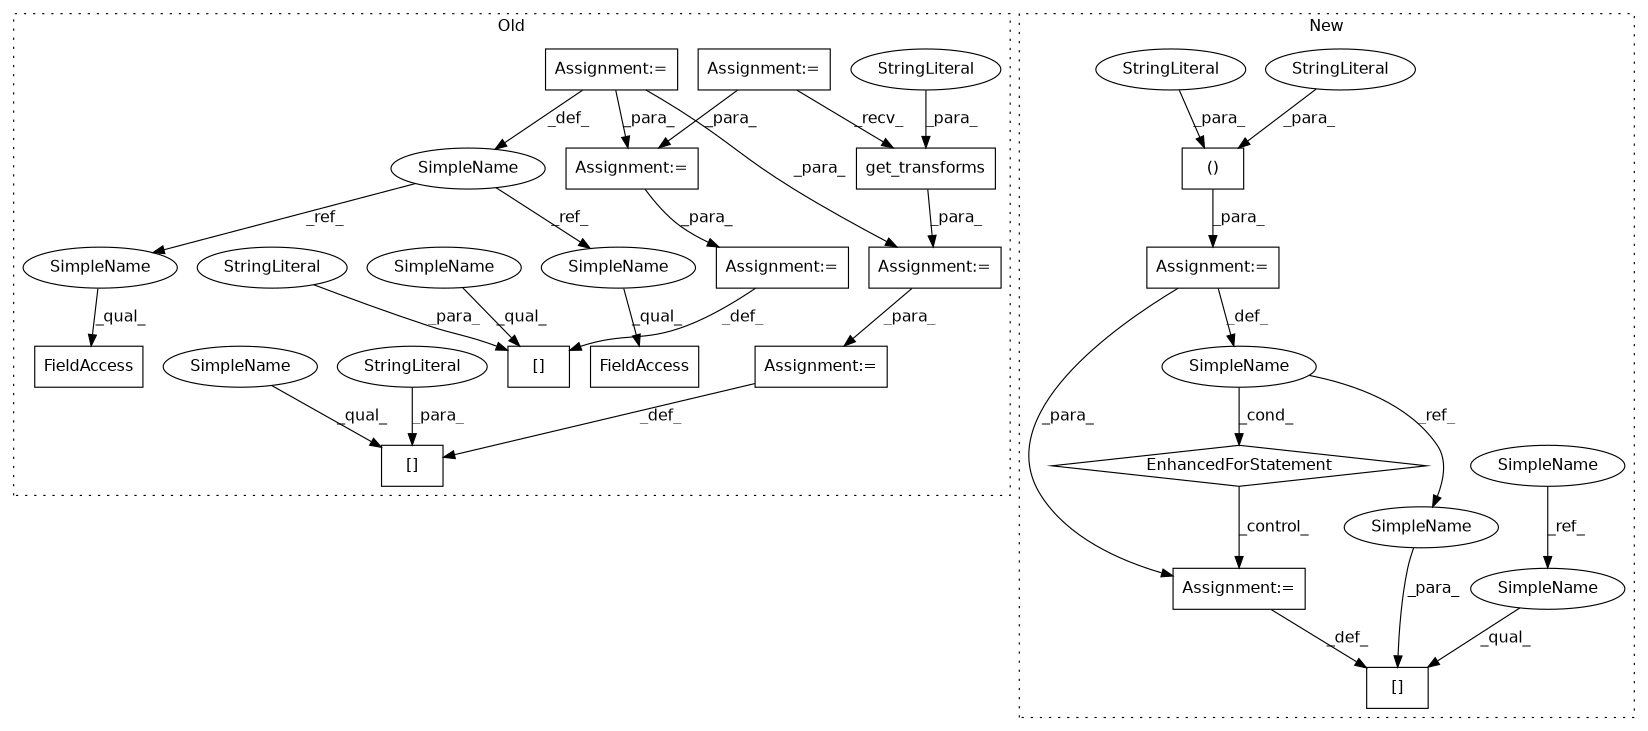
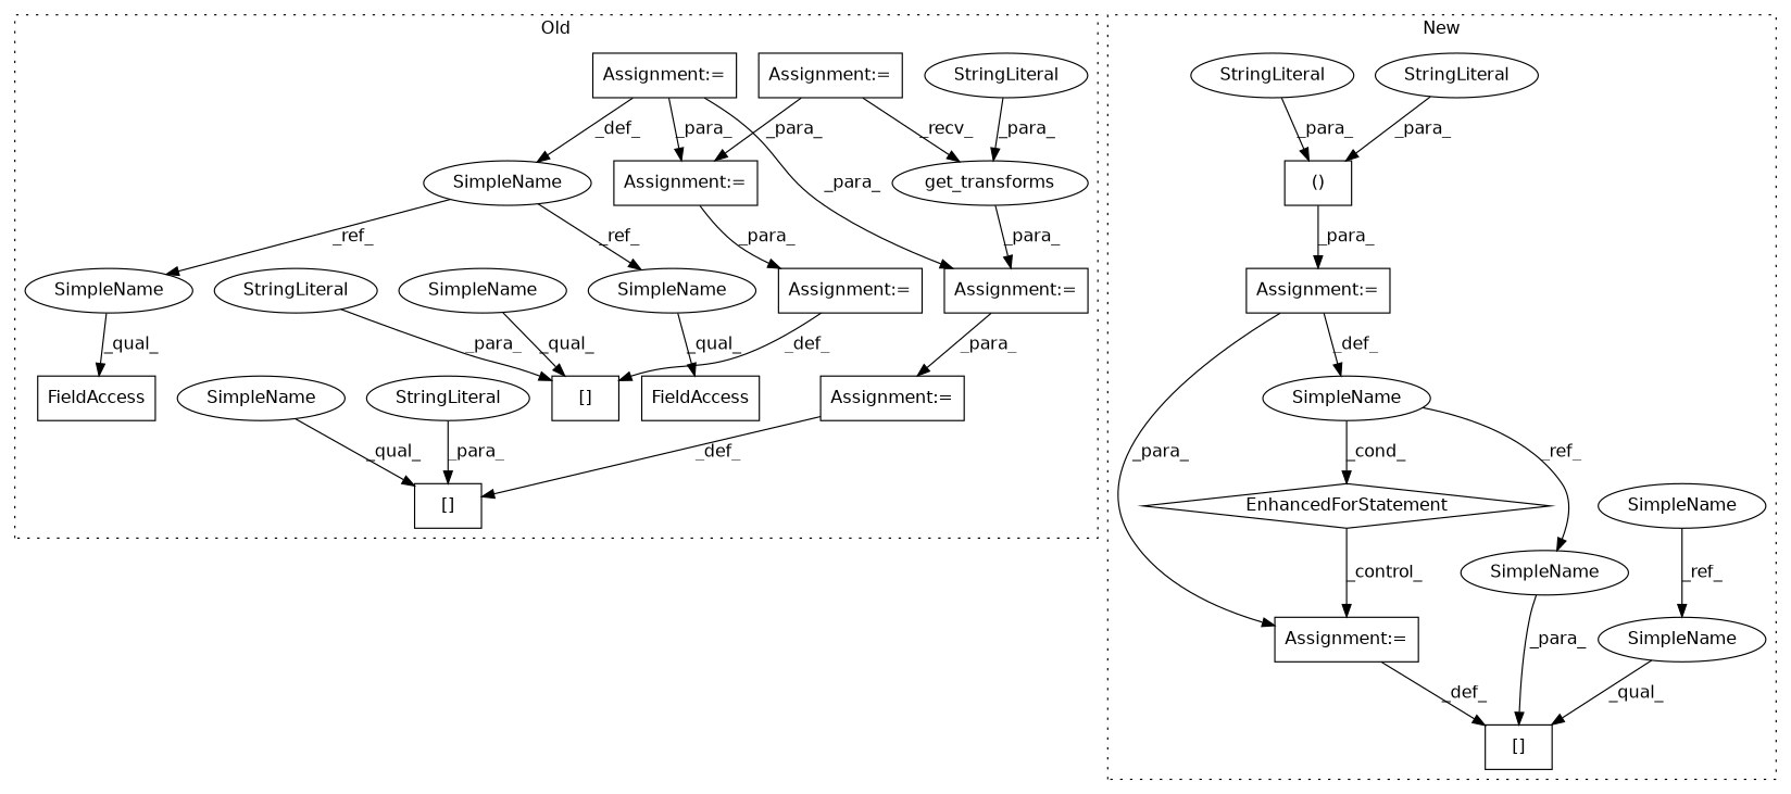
  digraph {
    fontname="DejaVu Sans"
    node [a=42 l=1 s=602 shape=box fontname="DejaVu Sans"]
    edge [fontname="DejaVu Sans"]
-   n1 [a=32 l="15,1" label=get_transforms s="816,844"]
+   n1 [a=32 l="15,1" label=get_transforms s="816,844" shape=ellipse]
    n2 [a=2 l="9,1" label="[]" s="884,900"]
    n3 [a=2 l="9,1" label="[]" s="852,868"]
    n4 [a=7 label="Assignment:=" s=869]
    n5 [a=7 l=10 label="Assignment:=" s=481]
    n6 [a=7 l=11 label="Assignment:="]
    n7 [a=22 l=20 label=FieldAccess s=758]
    n8 [l=11 label=SimpleName shape=ellipse]
    n9 [a=22 l=20 label=FieldAccess s=656]
    n10 [a=45 l=7 label=StringLiteral s=831 shape=ellipse]
    n11 [a=45 l=7 label=StringLiteral s=893 shape=ellipse]
    n12 [a=7 label="Assignment:=" s=655]
    n13 [a=7 label="Assignment:=" s=901]
    n14 [a=45 l=7 label=StringLiteral s=861 shape=ellipse]
    n15 [a=7 label="Assignment:=" s=757]
    n16 [l=11 label=SimpleName s=758 shape=ellipse]
    n17 [l=11 label=SimpleName s=656 shape=ellipse]
    n18 [l=8 label=SimpleName s=884 shape=ellipse]
    n19 [l=8 label=SimpleName s=852 shape=ellipse]
    n20 [a=2 l="9,1" label="[]" s="770,783"]
    n21 [a=106 l=27 label="()" s=732]
    n22 [l=4 label=SimpleName s=720 shape=ellipse]
    n23 [a=70 l="53,3" label=EnhancedForStatement s="660,759" shape=diamond]
    n24 [l=8 label=SimpleName s=632 shape=ellipse]
    n25 [a=45 l=7 label=StringLiteral s=752 shape=ellipse]
    n26 [a=7 l="53,3" label="Assignment:=" s="660,759"]
    n27 [a=7 label="Assignment:=" s=784]
    n28 [a=45 l=7 label=StringLiteral s=732 shape=ellipse]
    n29 [l=8 label=SimpleName s=770 shape=ellipse]
    n30 [l=4 label=SimpleName s=779 shape=ellipse]
    subgraph cluster_1 {
      label=Old
      style=dotted
      n1
      n2
      n3
      n4
      n5
      n6
      n7
      n8
      n9
      n10
      n11
      n12
      n13
      n14
      n15
      n16
      n17
      n18
      n19
    }
    subgraph cluster_2 {
      label=New
      style=dotted
      n20
      n21
      n22
      n23
      n24
      n25
      n26
      n27
      n28
      n29
      n30
    }
    n1 -> n15 [label=_para_]
    n4 -> n3 [label=_def_]
    n5 -> n1 [label=_recv_]
    n5 -> n12 [label=_para_]
    n6 -> n8 [label=_def_]
    n6 -> n12 [label=_para_]
    n6 -> n15 [label=_para_]
    n8 -> n16 [label=_ref_]
    n8 -> n17 [label=_ref_]
    n10 -> n1 [label=_para_]
    n11 -> n2 [label=_para_]
    n12 -> n4 [label=_para_]
    n13 -> n2 [label=_def_]
    n14 -> n3 [label=_para_]
    n15 -> n13 [label=_para_]
    n16 -> n7 [label=_qual_]
    n17 -> n9 [label=_qual_]
    n18 -> n2 [label=_qual_]
    n19 -> n3 [label=_qual_]
    n21 -> n26 [label=_para_]
    n22 -> n23 [label=_cond_]
    n22 -> n30 [label=_ref_]
    n23 -> n27 [label=_control_]
    n24 -> n29 [label=_ref_]
    n25 -> n21 [label=_para_]
    n26 -> n22 [label=_def_]
    n26 -> n27 [label=_para_]
    n27 -> n20 [label=_def_]
    n28 -> n21 [label=_para_]
    n29 -> n20 [label=_qual_]
    n30 -> n20 [label=_para_]
  }
